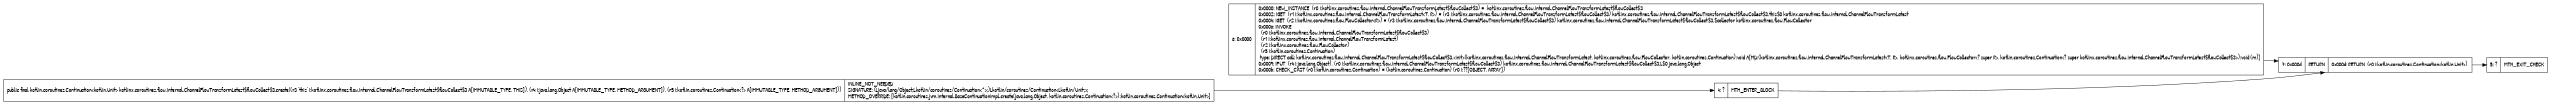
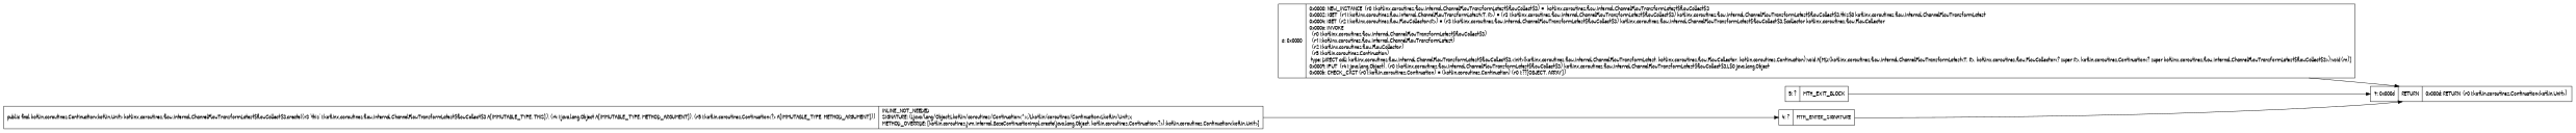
  digraph {
    fontname="Patrick Hand"
    rankdir=LR
    node [fontname="Patrick Hand" shape=record]
    edge [fontname="Patrick Hand"]
-   n1 [label="{4\:\ ?|MTH_ENTER_BLOCK\l}"]
+   n1 [label="{4\:\ ?|MTH_ENTER_SIGNATURE\l}"]
    n2 [label="{7\:\ 0x000d|RETURN\l|0x000d: RETURN  (r0 I:kotlin.coroutines.Continuation\<kotlin.Unit\>) \l}"]
    n3 [label="{6\:\ 0x0000|0x0000: NEW_INSTANCE  (r0 I:kotlinx.coroutines.flow.internal.ChannelFlowTransformLatest$flowCollect$3) =  kotlinx.coroutines.flow.internal.ChannelFlowTransformLatest$flowCollect$3 \l0x0002: IGET  (r1 I:kotlinx.coroutines.flow.internal.ChannelFlowTransformLatest\<T, R\>) = (r3 I:kotlinx.coroutines.flow.internal.ChannelFlowTransformLatest$flowCollect$3) kotlinx.coroutines.flow.internal.ChannelFlowTransformLatest$flowCollect$3.this$0 kotlinx.coroutines.flow.internal.ChannelFlowTransformLatest \l0x0004: IGET  (r2 I:kotlinx.coroutines.flow.FlowCollector\<R\>) = (r3 I:kotlinx.coroutines.flow.internal.ChannelFlowTransformLatest$flowCollect$3) kotlinx.coroutines.flow.internal.ChannelFlowTransformLatest$flowCollect$3.$collector kotlinx.coroutines.flow.FlowCollector \l0x0006: INVOKE  \l  (r0 I:kotlinx.coroutines.flow.internal.ChannelFlowTransformLatest$flowCollect$3)\l  (r1 I:kotlinx.coroutines.flow.internal.ChannelFlowTransformLatest)\l  (r2 I:kotlinx.coroutines.flow.FlowCollector)\l  (r5 I:kotlin.coroutines.Continuation)\l type: DIRECT call: kotlinx.coroutines.flow.internal.ChannelFlowTransformLatest$flowCollect$3.\<init\>(kotlinx.coroutines.flow.internal.ChannelFlowTransformLatest, kotlinx.coroutines.flow.FlowCollector, kotlin.coroutines.Continuation):void A[MD:(kotlinx.coroutines.flow.internal.ChannelFlowTransformLatest\<T, R\>, kotlinx.coroutines.flow.FlowCollector\<? super R\>, kotlin.coroutines.Continuation\<? super kotlinx.coroutines.flow.internal.ChannelFlowTransformLatest$flowCollect$3\>):void (m)]\l0x0009: IPUT  (r4 I:java.lang.Object), (r0 I:kotlinx.coroutines.flow.internal.ChannelFlowTransformLatest$flowCollect$3) kotlinx.coroutines.flow.internal.ChannelFlowTransformLatest$flowCollect$3.L$0 java.lang.Object \l0x000b: CHECK_CAST (r0 I:kotlin.coroutines.Continuation) = (kotlin.coroutines.Continuation) (r0 I:??[OBJECT, ARRAY]) \l}"]
-   n4 [label="{5\:\ ?|MTH_EXIT_CHECK\l}"]
+   n4 [label="{5\:\ ?|MTH_EXIT_BLOCK\l}"]
    n5 [label="{public final kotlin.coroutines.Continuation\<kotlin.Unit\> kotlinx.coroutines.flow.internal.ChannelFlowTransformLatest$flowCollect$3.create((r3 'this' I:kotlinx.coroutines.flow.internal.ChannelFlowTransformLatest$flowCollect$3 A[IMMUTABLE_TYPE, THIS]), (r4 I:java.lang.Object A[IMMUTABLE_TYPE, METHOD_ARGUMENT]), (r5 I:kotlin.coroutines.Continuation\<?\> A[IMMUTABLE_TYPE, METHOD_ARGUMENT]))  | INLINE_NOT_NEEDED\lSIGNATURE: (Ljava\/lang\/Object;Lkotlin\/coroutines\/Continuation\<*\>;)Lkotlin\/coroutines\/Continuation\<Lkotlin\/Unit;\>;\lMETHOD_OVERRIDE: [kotlin.coroutines.jvm.internal.BaseContinuationImpl.create(java.lang.Object, kotlin.coroutines.Continuation\<?\>):kotlin.coroutines.Continuation\<kotlin.Unit\>]\l}"]
    n1 -> n2
-   n2 -> n4
+   n4 -> n2
    n3 -> n2
    n5 -> n1
  }
